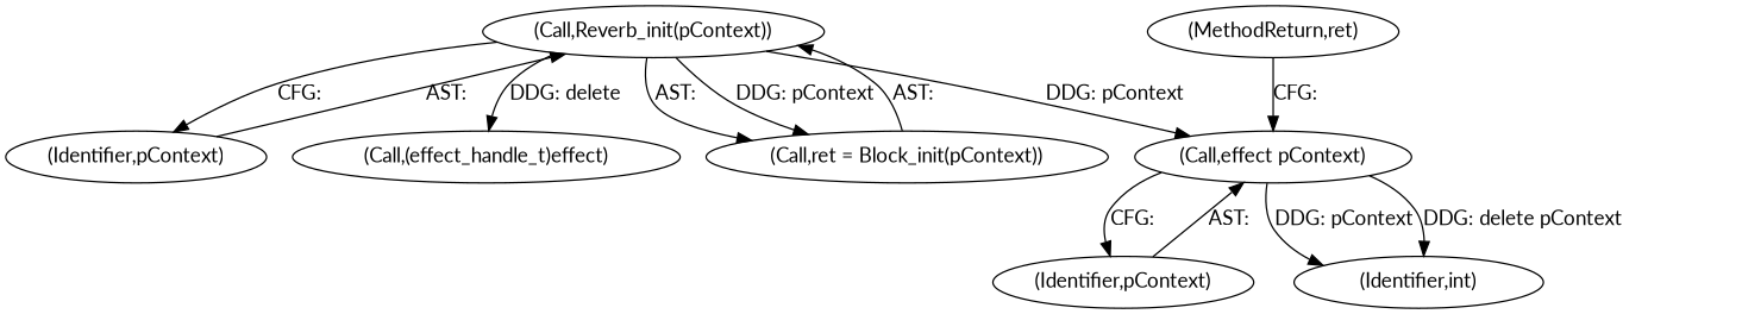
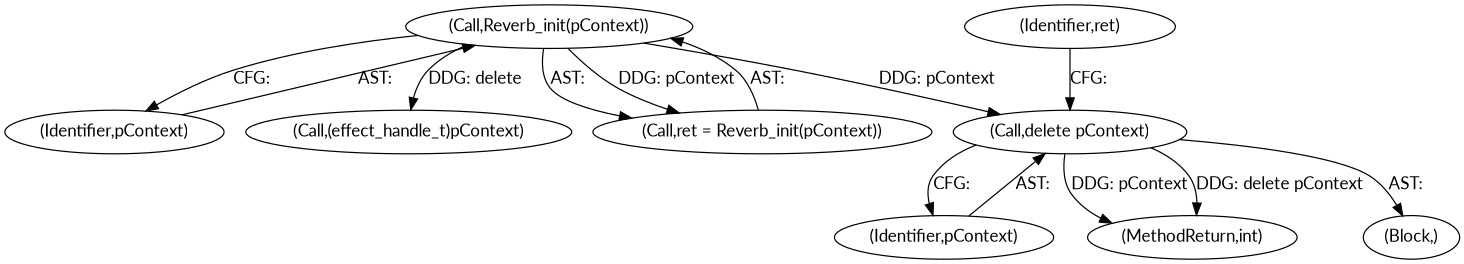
  digraph {
    fontname=Lato
    node [fontname=Lato]
    edge [fontname=Lato]
-   n1 [label="(Call,effect pContext)"]
+   n1 [label="(Call,delete pContext)"]
    n2 [label="(Identifier,pContext)"]
-   n3 [label="(Identifier,int)"]
+   n3 [label="(MethodReturn,int)"]
+   n4 [label="(Block,)"]
    n5 [label="(Call,Reverb_init(pContext))"]
    n6 [label="(Identifier,pContext)"]
-   n7 [label="(Call,(effect_handle_t)effect)"]
-   n8 [label="(Call,ret = Block_init(pContext))"]
-   n9 [label="(MethodReturn,ret)"]
+   n7 [label="(Call,(effect_handle_t)pContext)"]
+   n8 [label="(Call,ret = Reverb_init(pContext))"]
+   n9 [label="(Identifier,ret)"]
    n1 -> n2 [label="CFG: "]
    n1 -> n3 [label="DDG: pContext"]
    n1 -> n3 [label="DDG: delete pContext"]
+   n1 -> n4 [label="AST: "]
    n2 -> n1 [label="AST: "]
    n5 -> n1 [label="DDG: pContext"]
    n5 -> n6 [label="CFG: "]
    n5 -> n7 [label="DDG: delete"]
    n5 -> n8 [label="AST: "]
    n5 -> n8 [label="DDG: pContext"]
    n6 -> n5 [label="AST: "]
    n8 -> n5 [label="AST: "]
    n9 -> n1 [label="CFG: "]
  }
